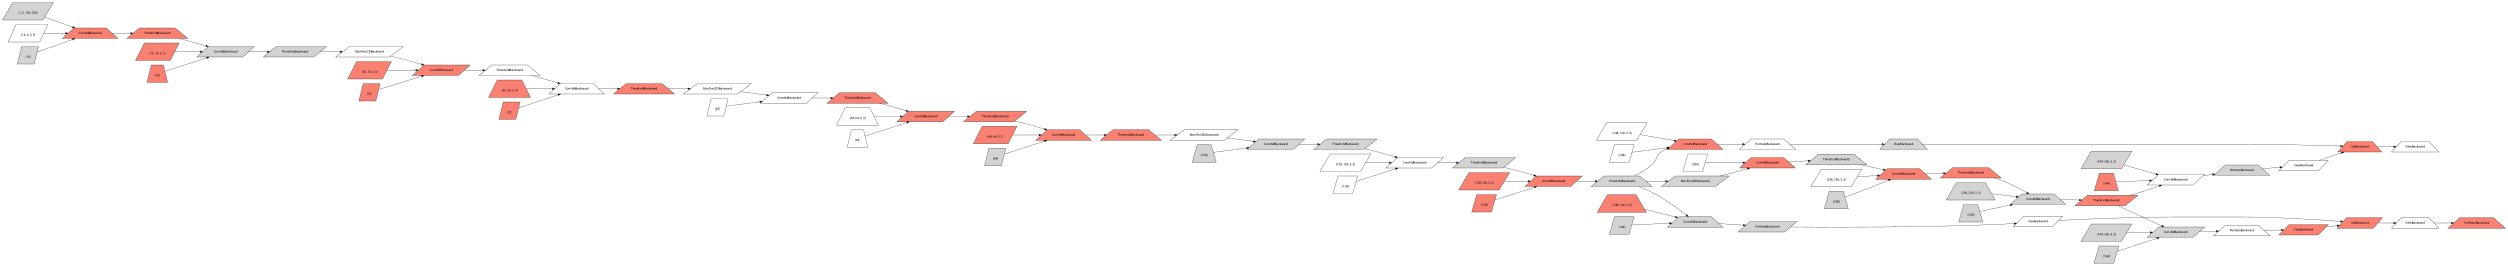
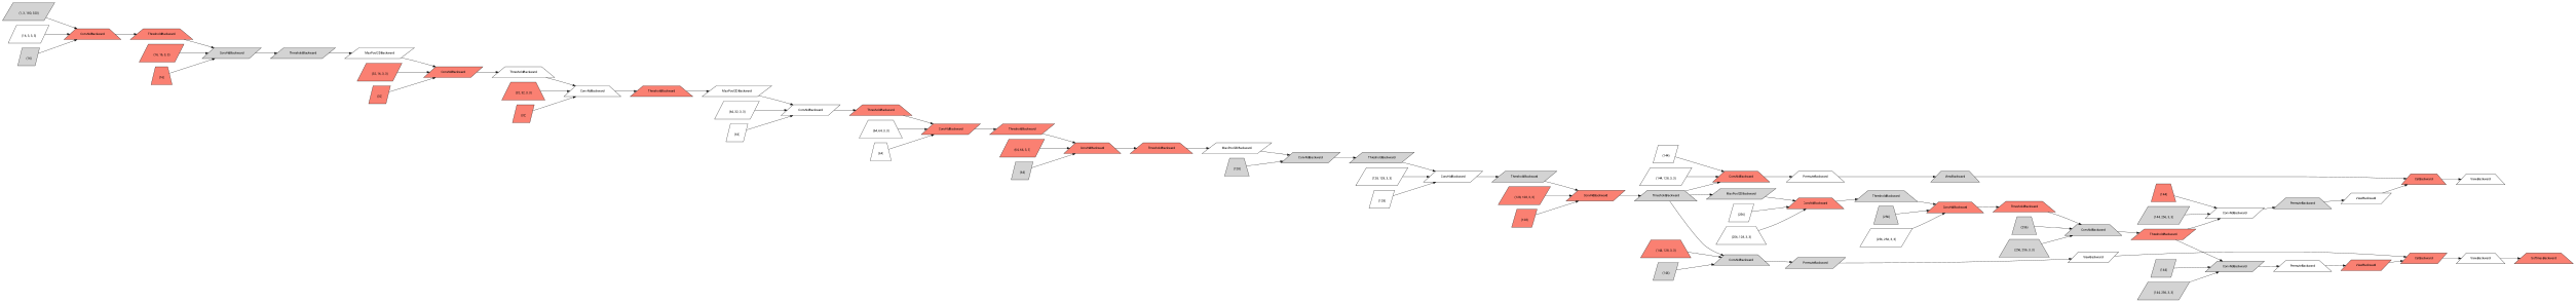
  digraph {
    fontname=Roboto
    rankdir=LR
    node [align=left fillcolor=salmon fontname=Roboto fontsize=12 ranksep=0.1 shape=parallelogram style=filled]
    edge [fontname=Roboto]
    n1 [fillcolor=white height=0.2 label=ViewBackward shape=trapezium]
    n2 [height=0.2 label=CatBackward shape=trapezium]
    n3 [fillcolor=lightgrey height=0.2 label=ViewBackward shape=trapezium]
    n4 [fillcolor=white height=0.2 label=PermuteBackward shape=trapezium]
    n5 [height=0.2 label=ConvNdBackward shape=trapezium]
    n6 [fillcolor=lightgrey height=0.2 label=ThresholdBackward shape=trapezium]
    n7 [fillcolor=lightgrey height=0.2 label=MaxPool2DBackward]
    n8 [fillcolor=lightgrey height=0.2 label=ConvNdBackward shape=trapezium]
    n9 [height=0.2 label=ConvNdBackward shape=trapezium]
    n10 [fillcolor=lightgrey height=0.2 label=PermuteBackward]
    n11 [height=0.2 label=ConvNdBackward]
    n12 [fillcolor=lightgrey height=0.2 label=ThresholdBackward]
    n13 [fillcolor=white height=0.2 label=ConvNdBackward]
    n14 [fillcolor=lightgrey height=0.2 label=ThresholdBackward]
    n15 [fillcolor=lightgrey height=0.2 label=ConvNdBackward]
    n16 [fillcolor=white height=0.2 label=MaxPool2DBackward]
    n17 [height=0.2 label=ThresholdBackward shape=trapezium]
    n18 [height=0.2 label=ConvNdBackward shape=trapezium]
    n19 [height=0.2 label=ThresholdBackward]
    n20 [height=0.2 label=ConvNdBackward]
    n21 [height=0.2 label=ThresholdBackward shape=trapezium]
    n22 [fillcolor=white height=0.2 label=ConvNdBackward]
    n23 [fillcolor=white height=0.2 label=MaxPool2DBackward]
    n24 [height=0.2 label=ThresholdBackward shape=trapezium]
    n25 [fillcolor=white height=0.2 label=ConvNdBackward shape=trapezium]
    n26 [fillcolor=white height=0.2 label=ThresholdBackward shape=trapezium]
    n27 [height=0.2 label=ConvNdBackward]
    n28 [fillcolor=white height=0.2 label=MaxPool2DBackward]
    n29 [fillcolor=lightgrey height=0.2 label=ThresholdBackward]
    n30 [fillcolor=lightgrey height=0.2 label=ConvNdBackward]
    n31 [height=0.2 label=ThresholdBackward shape=trapezium]
    n32 [height=0.2 label=ConvNdBackward shape=trapezium]
    n33 [fillcolor=lightgrey height=0.2 label="\n (1, 3, 180, 320)"]
    n34 [fillcolor=white height=0.2 label="\n (16, 3, 3, 3)"]
    n35 [fillcolor=lightgrey height=0.2 label="\n (16)"]
    n36 [height=0.2 label="\n (16, 16, 3, 3)"]
    n37 [height=0.2 label="\n (16)" shape=trapezium]
    n38 [height=0.2 label="\n (32, 16, 3, 3)"]
    n39 [height=0.2 label="\n (32)"]
    n40 [height=0.2 label="\n (32, 32, 3, 3)" shape=trapezium]
    n41 [height=0.2 label="\n (32)"]
+   n42 [fillcolor=white height=0.2 label="\n (64, 32, 3, 3)"]
    n43 [fillcolor=white height=0.2 label="\n (64)"]
    n44 [fillcolor=white height=0.2 label="\n (64, 64, 3, 3)" shape=trapezium]
    n45 [fillcolor=white height=0.2 label="\n (64)" shape=trapezium]
    n46 [height=0.2 label="\n (64, 64, 3, 3)"]
    n47 [fillcolor=lightgrey height=0.2 label="\n (64)"]
    n48 [fillcolor=lightgrey height=0.2 label="\n (128)" shape=trapezium]
    n49 [fillcolor=white height=0.2 label="\n (128, 128, 3, 3)"]
    n50 [fillcolor=white height=0.2 label="\n (128)"]
    n51 [height=0.2 label="\n (128, 128, 3, 3)"]
    n52 [height=0.2 label="\n (128)"]
    n53 [fillcolor=white height=0.2 label="\n (144, 128, 3, 3)"]
    n54 [fillcolor=white height=0.2 label="\n (144)"]
    n55 [fillcolor=white height=0.2 label=ViewBackward]
    n56 [fillcolor=lightgrey height=0.2 label=PermuteBackward shape=trapezium]
    n57 [fillcolor=white height=0.2 label=ConvNdBackward]
    n58 [height=0.2 label=ThresholdBackward]
    n59 [fillcolor=lightgrey height=0.2 label=ConvNdBackward]
    n60 [fillcolor=white height=0.2 label=PermuteBackward shape=trapezium]
    n61 [fillcolor=lightgrey height=0.2 label=ConvNdBackward shape=trapezium]
    n62 [height=0.2 label=ThresholdBackward shape=trapezium]
    n63 [height=0.2 label=ConvNdBackward shape=trapezium]
    n64 [fillcolor=lightgrey height=0.2 label=ThresholdBackward shape=trapezium]
+   n65 [fillcolor=white height=0.2 label="\n (256, 128, 3, 3)" shape=trapezium]
    n66 [fillcolor=white height=0.2 label="\n (256)"]
    n67 [fillcolor=white height=0.2 label="\n (256, 256, 3, 3)"]
    n68 [fillcolor=lightgrey height=0.2 label="\n (256)" shape=trapezium]
    n69 [fillcolor=lightgrey height=0.2 label="\n (256, 256, 3, 3)" shape=trapezium]
    n70 [fillcolor=lightgrey height=0.2 label="\n (256)" shape=trapezium]
    n71 [fillcolor=lightgrey height=0.2 label="\n (144, 256, 3, 3)"]
    n72 [height=0.2 label="\n (144)" shape=trapezium]
    n73 [height=0.2 label=SoftmaxBackward shape=trapezium]
    n74 [fillcolor=white height=0.2 label=ViewBackward shape=trapezium]
    n75 [height=0.2 label=CatBackward]
    n76 [fillcolor=white height=0.2 label=ViewBackward]
    n77 [height=0.2 label="\n (144, 128, 3, 3)" shape=trapezium]
    n78 [fillcolor=lightgrey height=0.2 label="\n (144)"]
    n79 [height=0.2 label=ViewBackward]
    n80 [fillcolor=lightgrey height=0.2 label="\n (144, 256, 3, 3)"]
    n81 [fillcolor=lightgrey height=0.2 label="\n (144)"]
    n2 -> n1
    n3 -> n2
    n4 -> n3
    n5 -> n4
    n6 -> n5
    n6 -> n7
    n6 -> n8
    n7 -> n9
    n8 -> n10
    n9 -> n64
    n10 -> n76
    n11 -> n6
    n12 -> n11
    n13 -> n12
    n14 -> n13
    n15 -> n14
    n16 -> n15
    n17 -> n16
    n18 -> n17
    n19 -> n18
    n20 -> n19
    n21 -> n20
    n22 -> n21
    n23 -> n22
    n24 -> n23
    n25 -> n24
    n26 -> n25
    n27 -> n26
    n28 -> n27
    n29 -> n28
    n30 -> n29
    n31 -> n30
    n32 -> n31
    n33 -> n32
    n34 -> n32
    n35 -> n32
    n36 -> n30
    n37 -> n30
    n38 -> n27
    n39 -> n27
    n40 -> n25
    n41 -> n25
+   n42 -> n22
    n43 -> n22
    n44 -> n20
    n45 -> n20
    n46 -> n18
    n47 -> n18
    n48 -> n15
    n49 -> n13
    n50 -> n13
    n51 -> n11
    n52 -> n11
    n53 -> n5
    n54 -> n5
    n55 -> n2
    n56 -> n55
    n57 -> n56
    n58 -> n57
    n58 -> n59
    n59 -> n60
    n60 -> n79
    n61 -> n58
    n62 -> n61
    n63 -> n62
    n64 -> n63
+   n65 -> n9
    n66 -> n9
    n67 -> n63
    n68 -> n63
    n69 -> n61
    n70 -> n61
    n71 -> n57
    n72 -> n57
    n74 -> n73
    n75 -> n74
    n76 -> n75
    n77 -> n8
    n78 -> n8
    n79 -> n75
    n80 -> n59
    n81 -> n59
  }
